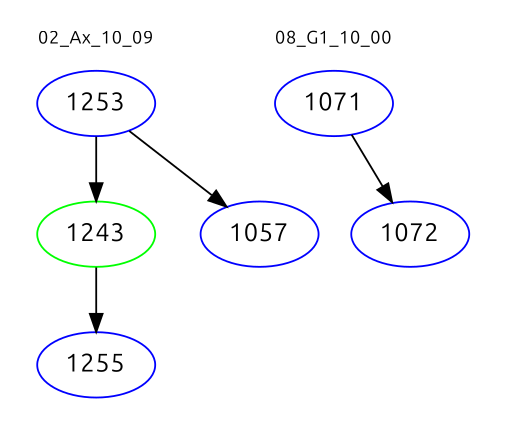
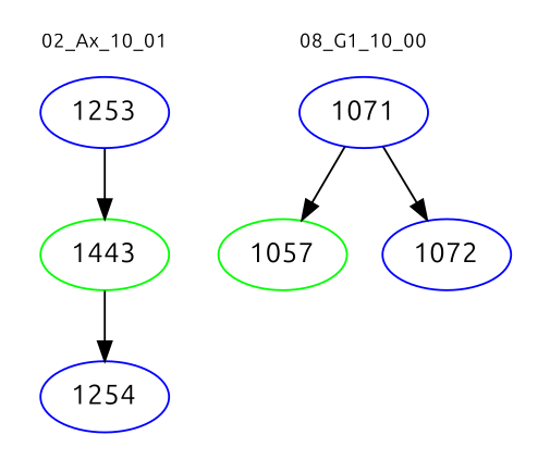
  digraph {
    fontname=Ubuntu
    node [color=blue fontname=Ubuntu]
    edge [color=black fontname=Ubuntu]
    n1 [label=1253]
-   n2 [color=green label=1243]
-   n3 [label=1255]
+   n2 [color=green label=1443]
+   n3 [label=1254]
    n4 [label=1071]
-   n5 [label=1057]
+   n5 [color=green label=1057]
    n6 [label=1072]
    subgraph cluster_1 {
      color=white
      fontsize=10
-     label="02_Ax_10_09"
+     label="02_Ax_10_01"
      n1
      n2
      n3
    }
    subgraph cluster_2 {
      color=white
      fontsize=10
      label="08_G1_10_00"
      n4
      n5
      n6
    }
    n1 -> n2
    n2 -> n3
-   n1 -> n5
+   n4 -> n5
    n4 -> n6
  }
